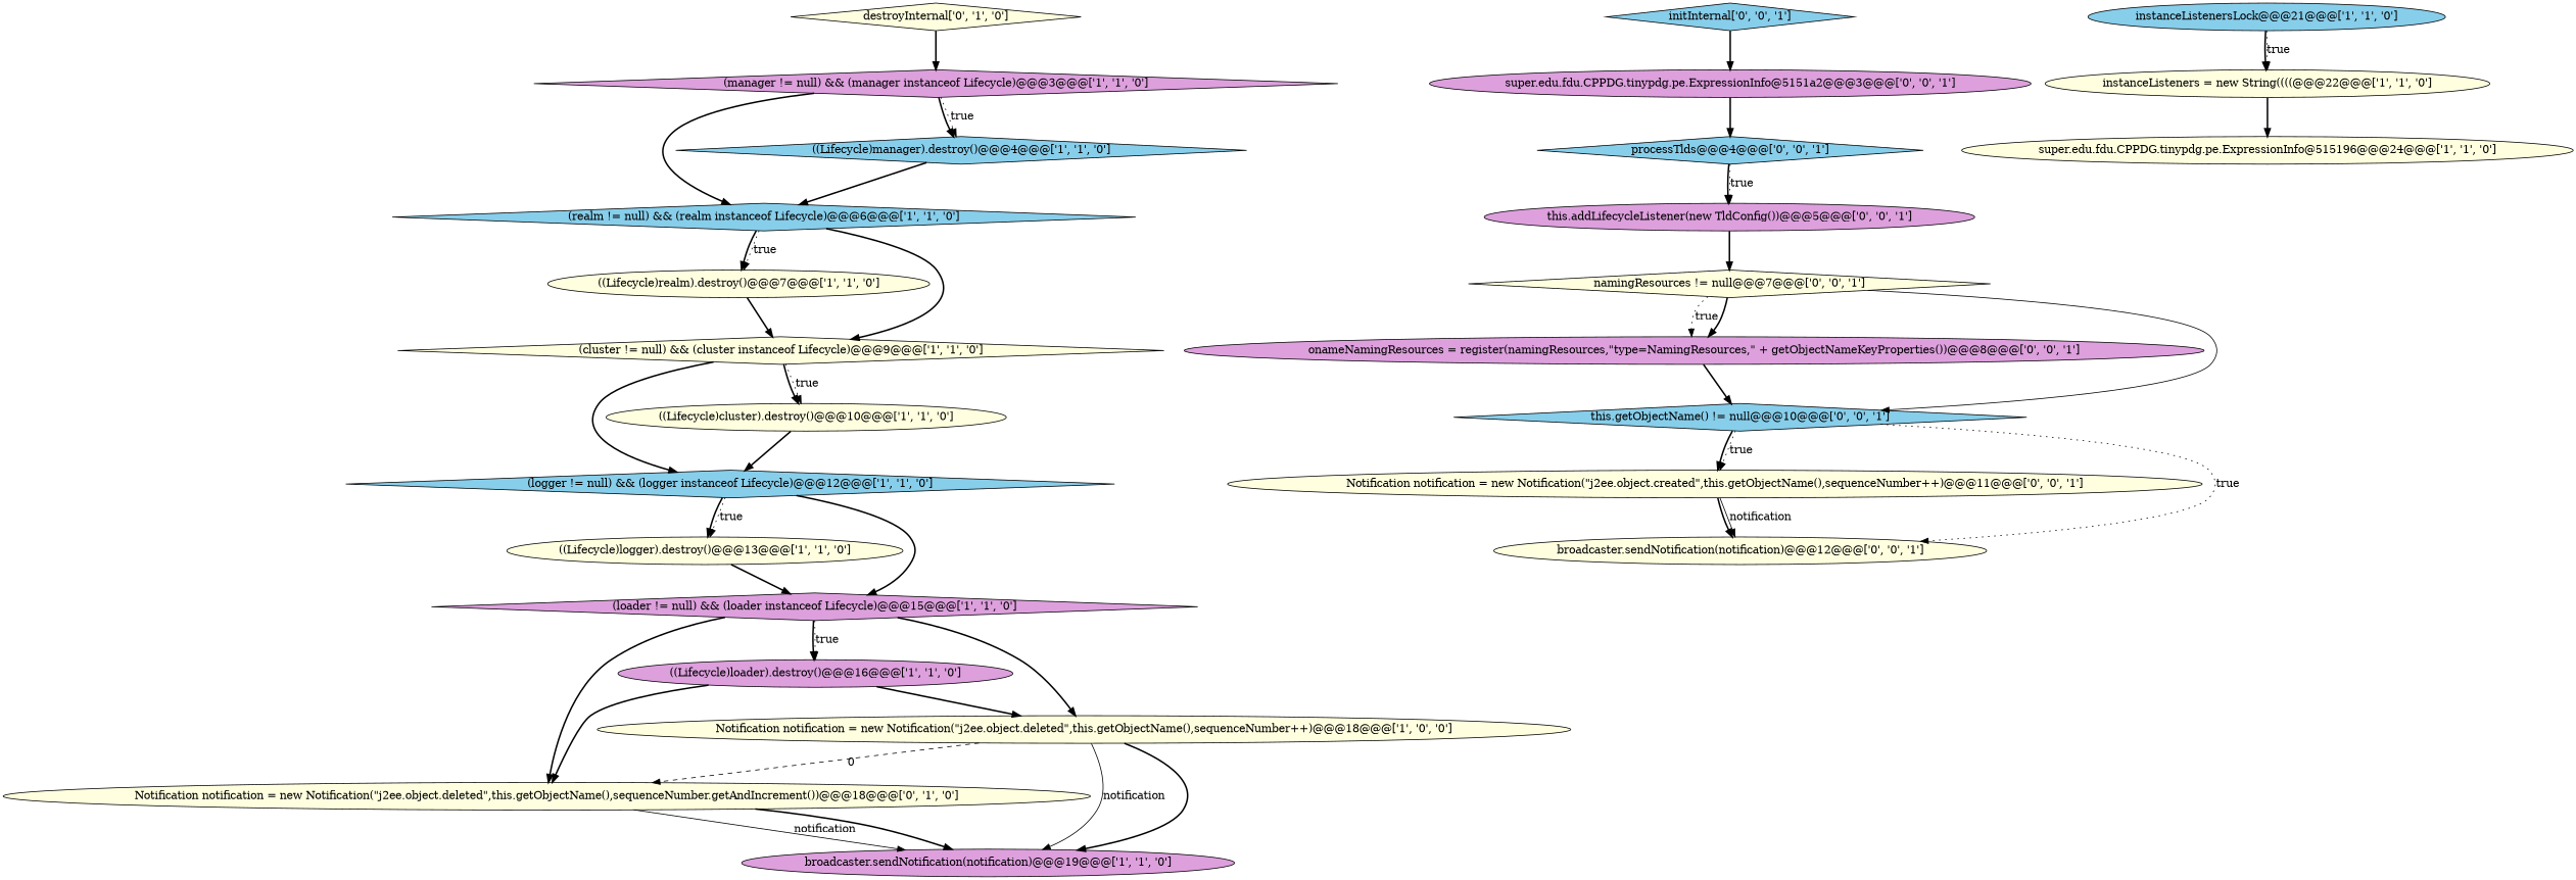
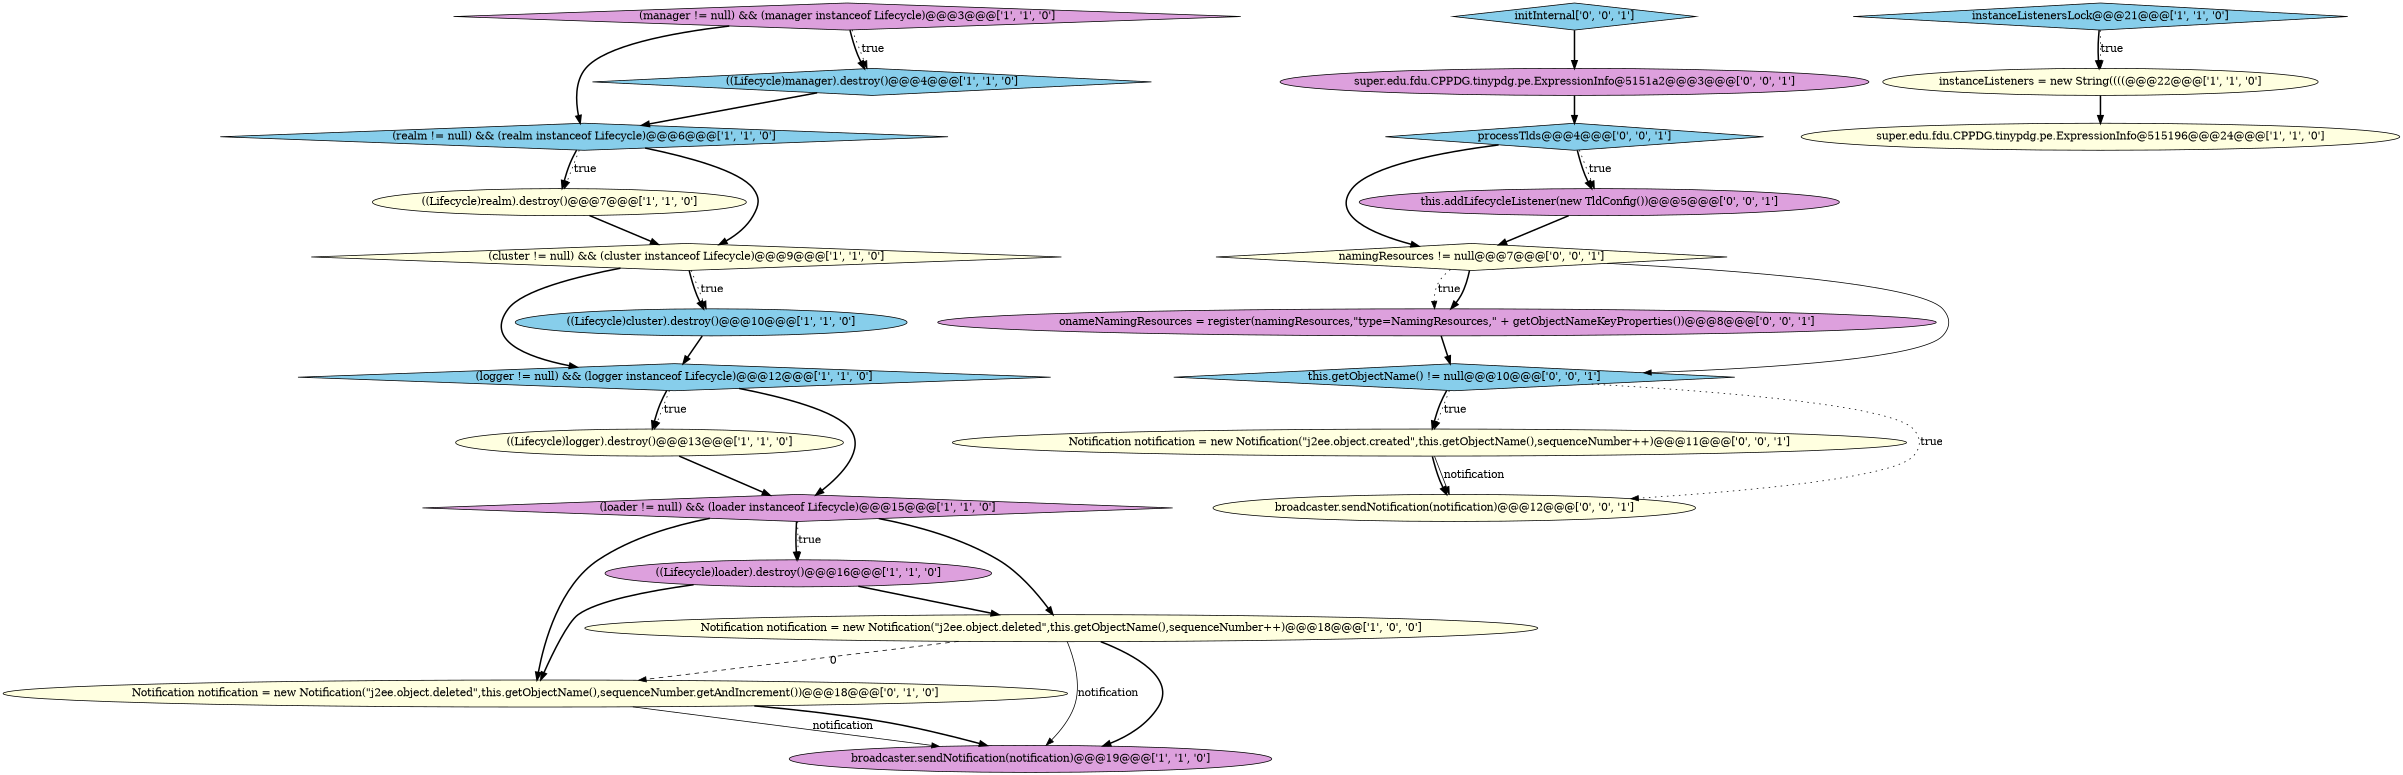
  digraph {
    node [fillcolor=lightyellow shape=ellipse style=filled]
    edge [style=bold]
    n1 [label="Notification notification = new Notification(\"j2ee.object.deleted\",this.getObjectName(),sequenceNumber.getAndIncrement())@@@18@@@['0', '1', '0']"]
    n2 [fillcolor=plum label="broadcaster.sendNotification(notification)@@@19@@@['1', '1', '0']"]
    n3 [label="((Lifecycle)logger).destroy()@@@13@@@['1', '1', '0']"]
    n4 [fillcolor=plum label="(loader != null) && (loader instanceof Lifecycle)@@@15@@@['1', '1', '0']" shape=diamond]
    n5 [label="Notification notification = new Notification(\"j2ee.object.deleted\",this.getObjectName(),sequenceNumber++)@@@18@@@['1', '0', '0']"]
    n6 [fillcolor=plum label="((Lifecycle)loader).destroy()@@@16@@@['1', '1', '0']"]
    n7 [fillcolor=skyblue label="(logger != null) && (logger instanceof Lifecycle)@@@12@@@['1', '1', '0']" shape=diamond]
    n8 [fillcolor=skyblue label="(realm != null) && (realm instanceof Lifecycle)@@@6@@@['1', '1', '0']" shape=diamond]
    n9 [label="((Lifecycle)realm).destroy()@@@7@@@['1', '1', '0']"]
    n10 [label="(cluster != null) && (cluster instanceof Lifecycle)@@@9@@@['1', '1', '0']" shape=diamond]
-   n11 [label="((Lifecycle)cluster).destroy()@@@10@@@['1', '1', '0']"]
+   n11 [fillcolor=skyblue label="((Lifecycle)cluster).destroy()@@@10@@@['1', '1', '0']"]
    n12 [fillcolor=plum label="onameNamingResources = register(namingResources,\"type=NamingResources,\" + getObjectNameKeyProperties())@@@8@@@['0', '0', '1']"]
    n13 [fillcolor=skyblue label="this.getObjectName() != null@@@10@@@['0', '0', '1']" shape=diamond]
    n14 [label="Notification notification = new Notification(\"j2ee.object.created\",this.getObjectName(),sequenceNumber++)@@@11@@@['0', '0', '1']"]
    n15 [label="broadcaster.sendNotification(notification)@@@12@@@['0', '0', '1']"]
    n16 [fillcolor=plum label="super.edu.fdu.CPPDG.tinypdg.pe.ExpressionInfo@5151a2@@@3@@@['0', '0', '1']"]
    n17 [fillcolor=skyblue label="processTlds@@@4@@@['0', '0', '1']" shape=diamond]
    n18 [label="namingResources != null@@@7@@@['0', '0', '1']" shape=diamond]
    n19 [fillcolor=plum label="this.addLifecycleListener(new TldConfig())@@@5@@@['0', '0', '1']"]
-   n20 [label="destroyInternal['0', '1', '0']" shape=diamond]
    n21 [fillcolor=plum label="(manager != null) && (manager instanceof Lifecycle)@@@3@@@['1', '1', '0']" shape=diamond]
    n22 [fillcolor=skyblue label="((Lifecycle)manager).destroy()@@@4@@@['1', '1', '0']" shape=diamond]
    n23 [label="instanceListeners = new String((((@@@22@@@['1', '1', '0']"]
    n24 [label="super.edu.fdu.CPPDG.tinypdg.pe.ExpressionInfo@515196@@@24@@@['1', '1', '0']"]
-   n25 [fillcolor=skyblue label="instanceListenersLock@@@21@@@['1', '1', '0']"]
+   n25 [fillcolor=skyblue label="instanceListenersLock@@@21@@@['1', '1', '0']" shape=diamond]
    n26 [fillcolor=skyblue label="initInternal['0', '0', '1']" shape=diamond]
    n1 -> n2 [label=notification style=solid]
    n1 -> n2
    n3 -> n4
    n4 -> n1
    n4 -> n5
    n4 -> n6 [label=true style=dotted]
    n4 -> n6
    n5 -> n1 [label=0 style=dashed]
    n5 -> n2
    n5 -> n2 [label=notification style=solid]
    n6 -> n1
    n6 -> n5
    n7 -> n3 [label=true style=dotted]
    n7 -> n3
    n7 -> n4
    n8 -> n9 [label=true style=dotted]
    n8 -> n9
    n8 -> n10
    n9 -> n10
    n10 -> n7
    n10 -> n11 [label=true style=dotted]
    n10 -> n11
    n11 -> n7
    n12 -> n13
    n13 -> n14
    n13 -> n14 [label=true style=dotted]
    n13 -> n15 [label=true style=dotted]
    n14 -> n15
    n14 -> n15 [label=notification style=solid]
    n16 -> n17
+   n17 -> n18
    n17 -> n19
    n17 -> n19 [label=true style=dotted]
    n18 -> n12 [label=true style=dotted]
    n18 -> n12
    n18 -> n13 [style=solid]
    n19 -> n18
-   n20 -> n21
    n21 -> n8
    n21 -> n22 [label=true style=dotted]
    n21 -> n22
    n22 -> n8
    n23 -> n24
    n25 -> n23
    n25 -> n23 [label=true style=dotted]
    n26 -> n16
  }
